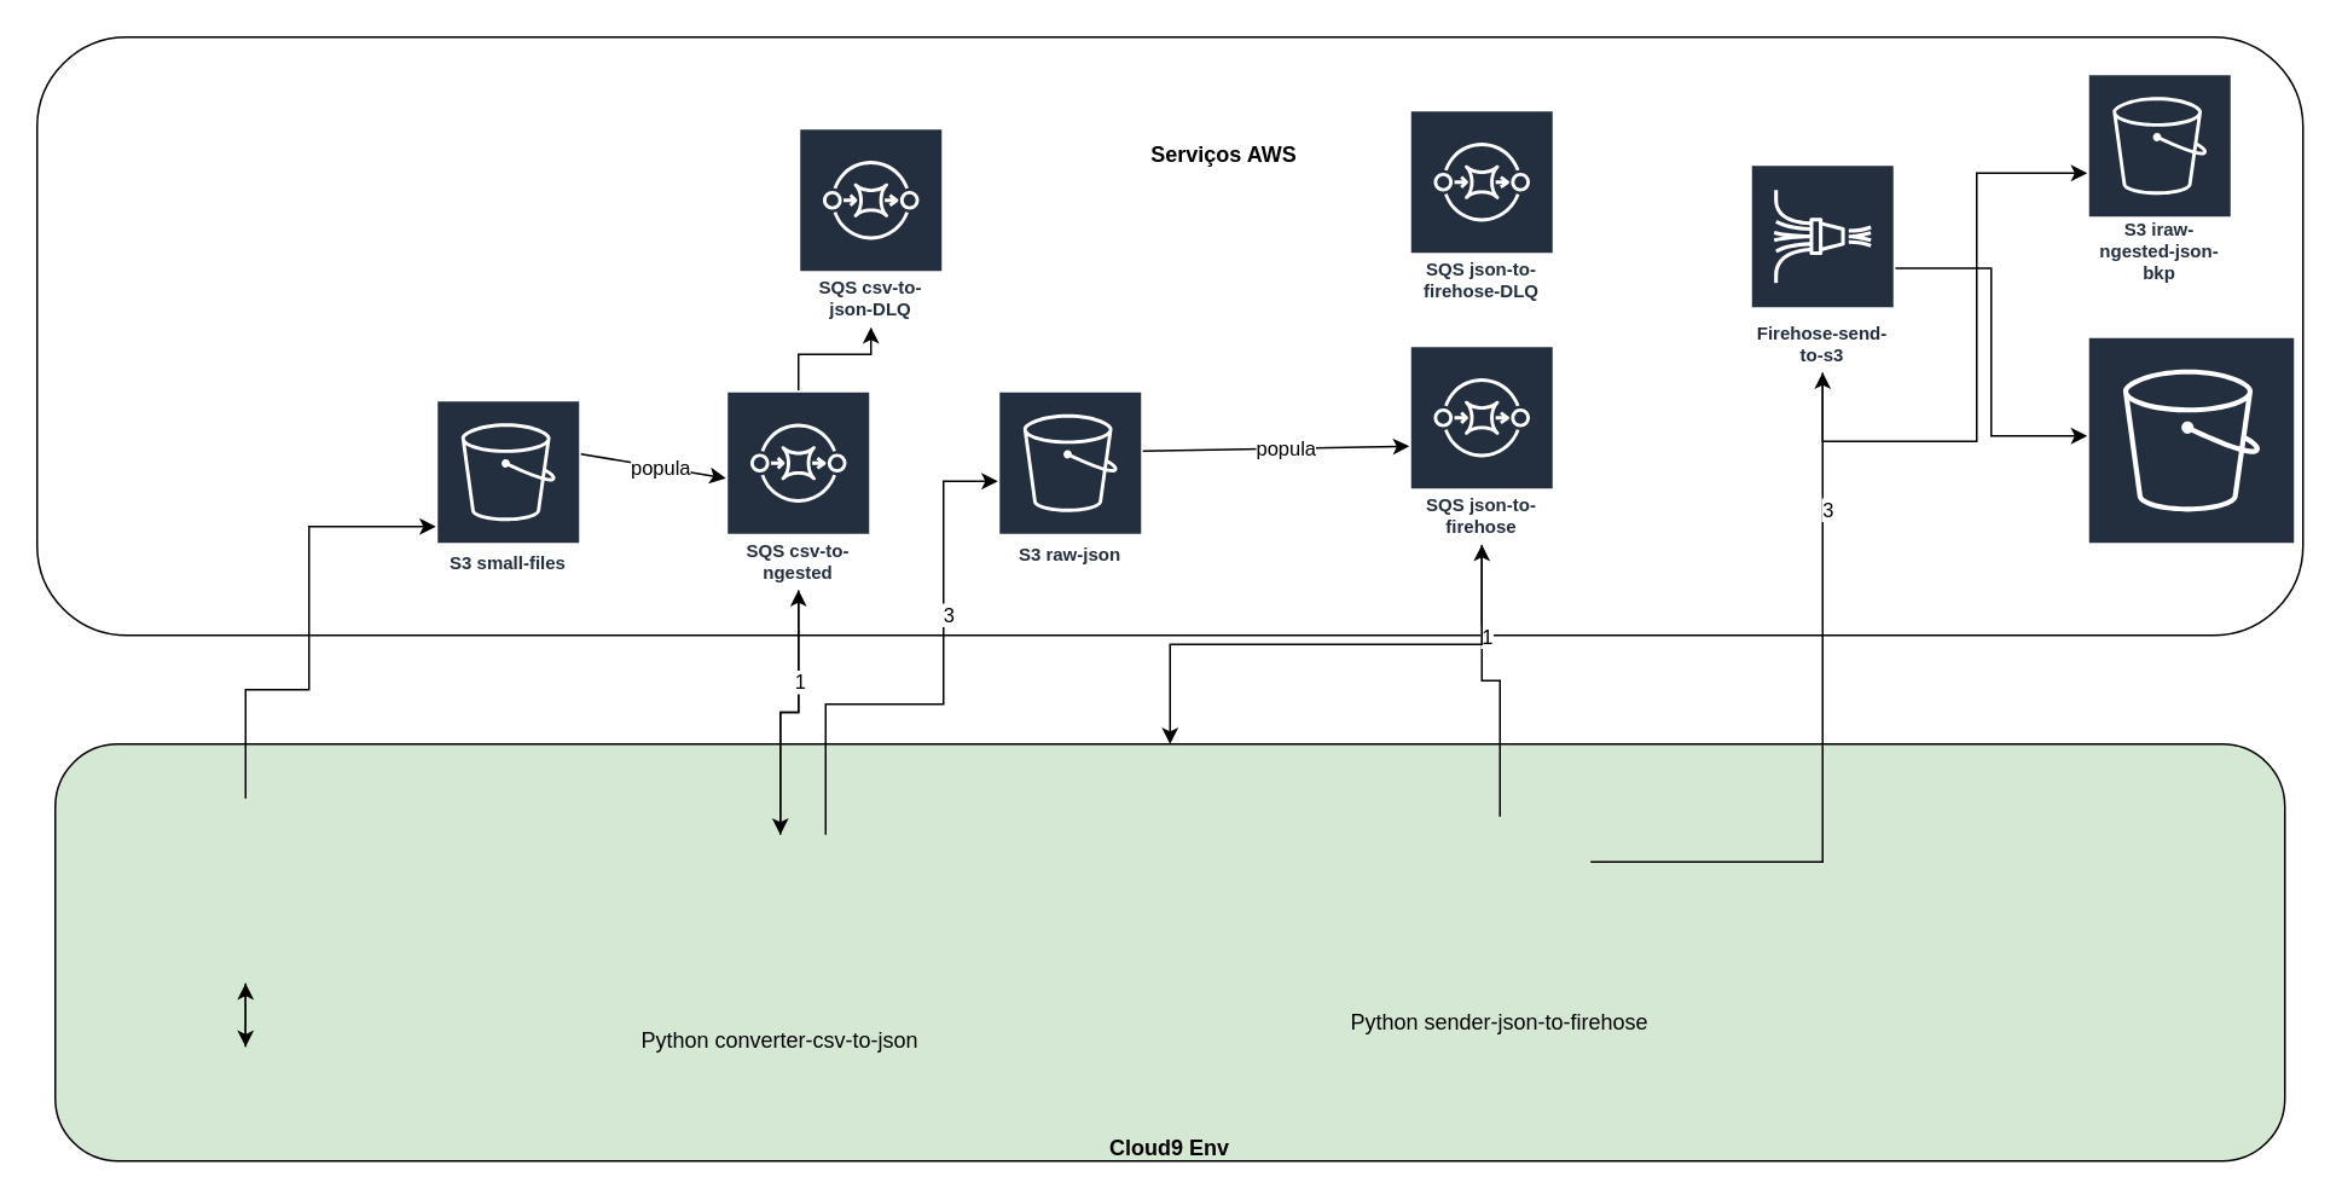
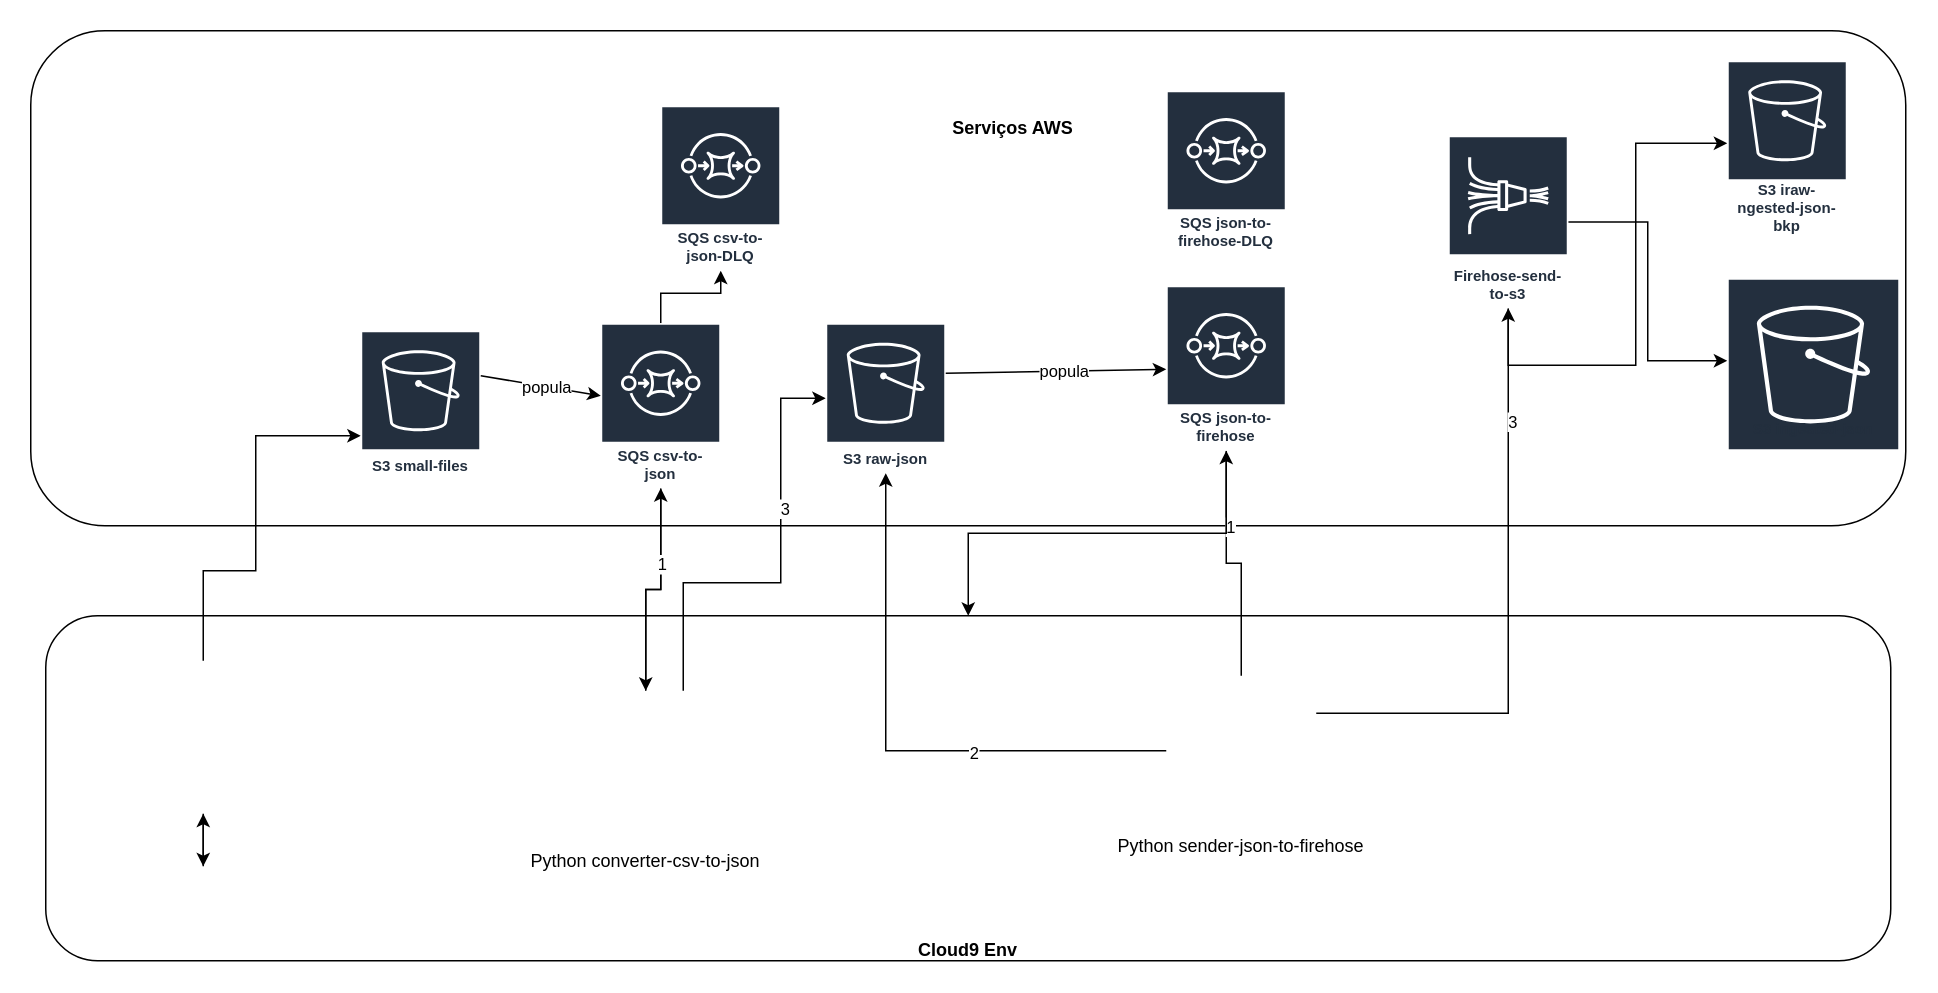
  <mxCell id="0" />
  <mxCell id="1" parent="0" />
  <mxCell id="2" value="" style="group" vertex="1" connectable="0" parent="1"><mxGeometry x="20" y="20" width="1250" height="330" as="geometry" /></mxCell>
  <mxCell id="3" value="" style="rounded=1;whiteSpace=wrap;html=1;" vertex="1" parent="2"><mxGeometry width="1250" height="330" as="geometry" /></mxCell>
  <mxCell id="4" value="&lt;b&gt;Serviços AWS&lt;/b&gt;" style="text;html=1;strokeColor=none;fillColor=none;align=center;verticalAlign=middle;whiteSpace=wrap;rounded=0;" vertex="1" parent="2"><mxGeometry x="600" y="55" width="110" height="20" as="geometry" /></mxCell>
- <mxCell id="5" value="&lt;br&gt;&lt;br&gt;&lt;br&gt;&lt;br&gt;&lt;br&gt;&lt;br&gt;&lt;br&gt;&lt;br&gt;&lt;br&gt;&lt;b&gt;&lt;br&gt;&lt;br&gt;&lt;br&gt;&lt;br&gt;&lt;br&gt;&lt;br&gt;Cloud9 Env&lt;/b&gt;" style="rounded=1;whiteSpace=wrap;html=1;fillColor=#d5e8d4;" parent="1" vertex="1"><mxGeometry x="30" y="410" width="1230" height="230" as="geometry" /></mxCell>
+ <mxCell id="5" value="&lt;br&gt;&lt;br&gt;&lt;br&gt;&lt;br&gt;&lt;br&gt;&lt;br&gt;&lt;br&gt;&lt;br&gt;&lt;br&gt;&lt;b&gt;&lt;br&gt;&lt;br&gt;&lt;br&gt;&lt;br&gt;&lt;br&gt;&lt;br&gt;Cloud9 Env&lt;/b&gt;" style="rounded=1;whiteSpace=wrap;html=1;" parent="1" vertex="1"><mxGeometry x="30" y="410" width="1230" height="230" as="geometry" /></mxCell>
  <mxCell id="6" style="edgeStyle=orthogonalEdgeStyle;rounded=0;orthogonalLoop=1;jettySize=auto;html=1;exitX=0.5;exitY=0;exitDx=0;exitDy=0;" parent="1" source="9" target="20" edge="1"><mxGeometry relative="1" as="geometry" /></mxCell>
  <mxCell id="7" style="edgeStyle=orthogonalEdgeStyle;rounded=0;orthogonalLoop=1;jettySize=auto;html=1;exitX=0.75;exitY=0;exitDx=0;exitDy=0;" parent="1" source="9" target="21" edge="1"><mxGeometry relative="1" as="geometry"><Array as="points"><mxPoint x="455" y="388" /><mxPoint x="520" y="388" /><mxPoint x="520" y="265" /></Array></mxGeometry></mxCell>
  <mxCell id="8" value="3" style="edgeLabel;html=1;align=center;verticalAlign=middle;resizable=0;points=[];" parent="7" vertex="1" connectable="0"><mxGeometry x="0.29" y="-2" relative="1" as="geometry"><mxPoint as="offset" /></mxGeometry></mxCell>
  <mxCell id="9" value="Python converter-csv-to-json" style="shape=image;imageAspect=0;aspect=fixed;verticalLabelPosition=bottom;verticalAlign=top;image=https://www.caelum.com.br/apostila-python-orientacao-objetos/share.png;" parent="1" vertex="1"><mxGeometry x="380" y="460" width="100" height="100" as="geometry" /></mxCell>
  <mxCell id="10" style="edgeStyle=orthogonalEdgeStyle;rounded=0;orthogonalLoop=1;jettySize=auto;html=1;exitX=0.5;exitY=0;exitDx=0;exitDy=0;" parent="1" source="12" target="13" edge="1"><mxGeometry relative="1" as="geometry"><Array as="points"><mxPoint x="135" y="380" /><mxPoint x="170" y="380" /><mxPoint x="170" y="290" /></Array></mxGeometry></mxCell>
  <mxCell id="11" style="edgeStyle=orthogonalEdgeStyle;rounded=0;orthogonalLoop=1;jettySize=auto;html=1;exitX=0.5;exitY=1;exitDx=0;exitDy=0;entryX=0.5;entryY=0;entryDx=0;entryDy=0;" parent="1" source="12" target="15" edge="1"><mxGeometry relative="1" as="geometry" /></mxCell>
  <mxCell id="12" value="" style="shape=image;imageAspect=0;aspect=fixed;verticalLabelPosition=bottom;verticalAlign=top;image=https://miro.medium.com/max/640/1*utV4kZA0lGODHtdOI0-5Bw.png;" parent="1" vertex="1"><mxGeometry x="50" y="440" width="170" height="102" as="geometry" /></mxCell>
  <mxCell id="13" value="S3 small-files" style="outlineConnect=0;fontColor=#232F3E;gradientColor=none;strokeColor=#ffffff;fillColor=#232F3E;dashed=0;verticalLabelPosition=middle;verticalAlign=bottom;align=center;html=1;whiteSpace=wrap;fontSize=10;fontStyle=1;spacing=3;shape=mxgraph.aws4.productIcon;prIcon=mxgraph.aws4.s3;" parent="1" vertex="1"><mxGeometry x="240" y="220" width="80" height="100" as="geometry" /></mxCell>
  <mxCell id="14" style="edgeStyle=orthogonalEdgeStyle;rounded=0;orthogonalLoop=1;jettySize=auto;html=1;" parent="1" source="15" target="12" edge="1"><mxGeometry relative="1" as="geometry" /></mxCell>
  <mxCell id="15" value="" style="shape=image;html=1;verticalAlign=top;verticalLabelPosition=bottom;labelBackgroundColor=#ffffff;imageAspect=0;aspect=fixed;image=https://cdn3.iconfinder.com/data/icons/flatforlinux/128/41-Macintosh%20HD.png" parent="1" vertex="1"><mxGeometry x="106" y="577" width="58" height="58" as="geometry" /></mxCell>
  <mxCell id="16" style="edgeStyle=orthogonalEdgeStyle;rounded=0;orthogonalLoop=1;jettySize=auto;html=1;exitX=0.5;exitY=1;exitDx=0;exitDy=0;" parent="1" source="12" target="12" edge="1"><mxGeometry relative="1" as="geometry" /></mxCell>
  <mxCell id="17" style="edgeStyle=orthogonalEdgeStyle;rounded=0;orthogonalLoop=1;jettySize=auto;html=1;" parent="1" source="20" target="9" edge="1"><mxGeometry relative="1" as="geometry" /></mxCell>
  <mxCell id="18" value="1" style="edgeLabel;html=1;align=center;verticalAlign=middle;resizable=0;points=[];" parent="17" vertex="1" connectable="0"><mxGeometry x="-0.31" relative="1" as="geometry"><mxPoint as="offset" /></mxGeometry></mxCell>
  <mxCell id="19" style="edgeStyle=orthogonalEdgeStyle;rounded=0;orthogonalLoop=1;jettySize=auto;html=1;" parent="1" source="20" target="22" edge="1"><mxGeometry relative="1" as="geometry" /></mxCell>
- <mxCell id="20" value="SQS csv-to-ngested" style="outlineConnect=0;fontColor=#232F3E;gradientColor=none;strokeColor=#ffffff;fillColor=#232F3E;dashed=0;verticalLabelPosition=middle;verticalAlign=bottom;align=center;html=1;whiteSpace=wrap;fontSize=10;fontStyle=1;spacing=3;shape=mxgraph.aws4.productIcon;prIcon=mxgraph.aws4.sqs;" parent="1" vertex="1"><mxGeometry x="400" y="215" width="80" height="110" as="geometry" /></mxCell>
+ <mxCell id="20" value="SQS csv-to-json" style="outlineConnect=0;fontColor=#232F3E;gradientColor=none;strokeColor=#ffffff;fillColor=#232F3E;dashed=0;verticalLabelPosition=middle;verticalAlign=bottom;align=center;html=1;whiteSpace=wrap;fontSize=10;fontStyle=1;spacing=3;shape=mxgraph.aws4.productIcon;prIcon=mxgraph.aws4.sqs;" parent="1" vertex="1"><mxGeometry x="400" y="215" width="80" height="110" as="geometry" /></mxCell>
  <mxCell id="21" value="S3 raw-json" style="outlineConnect=0;fontColor=#232F3E;gradientColor=none;strokeColor=#ffffff;fillColor=#232F3E;dashed=0;verticalLabelPosition=middle;verticalAlign=bottom;align=center;html=1;whiteSpace=wrap;fontSize=10;fontStyle=1;spacing=3;shape=mxgraph.aws4.productIcon;prIcon=mxgraph.aws4.s3;" parent="1" vertex="1"><mxGeometry x="550" y="215" width="80" height="100" as="geometry" /></mxCell>
  <mxCell id="22" value="SQS csv-to-json-DLQ" style="outlineConnect=0;fontColor=#232F3E;gradientColor=none;strokeColor=#ffffff;fillColor=#232F3E;dashed=0;verticalLabelPosition=middle;verticalAlign=bottom;align=center;html=1;whiteSpace=wrap;fontSize=10;fontStyle=1;spacing=3;shape=mxgraph.aws4.productIcon;prIcon=mxgraph.aws4.sqs;" parent="1" vertex="1"><mxGeometry x="440" y="70" width="80" height="110" as="geometry" /></mxCell>
  <mxCell id="23" style="edgeStyle=orthogonalEdgeStyle;rounded=0;orthogonalLoop=1;jettySize=auto;html=1;exitX=0.5;exitY=0;exitDx=0;exitDy=0;" parent="1" source="29" target="33" edge="1"><mxGeometry relative="1" as="geometry" /></mxCell>
  <mxCell id="24" value="1" style="edgeLabel;html=1;align=center;verticalAlign=middle;resizable=0;points=[];" parent="23" vertex="1" connectable="0"><mxGeometry x="0.375" y="-2" relative="1" as="geometry"><mxPoint as="offset" /></mxGeometry></mxCell>
  <mxCell id="25" style="edgeStyle=orthogonalEdgeStyle;rounded=0;orthogonalLoop=1;jettySize=auto;html=1;exitX=1;exitY=0.25;exitDx=0;exitDy=0;" parent="1" source="29" target="39" edge="1"><mxGeometry relative="1" as="geometry" /></mxCell>
  <mxCell id="26" value="3" style="edgeLabel;html=1;align=center;verticalAlign=middle;resizable=0;points=[];" parent="25" vertex="1" connectable="0"><mxGeometry x="0.624" y="-2" relative="1" as="geometry"><mxPoint as="offset" /></mxGeometry></mxCell>
+ <mxCell id="27" style="edgeStyle=orthogonalEdgeStyle;rounded=0;orthogonalLoop=1;jettySize=auto;html=1;" parent="1" source="29" target="21" edge="1"><mxGeometry relative="1" as="geometry" /></mxCell>
+ <mxCell id="28" value="2" style="edgeLabel;html=1;align=center;verticalAlign=middle;resizable=0;points=[];" parent="27" vertex="1" connectable="0"><mxGeometry x="-0.306" y="1" relative="1" as="geometry"><mxPoint as="offset" /></mxGeometry></mxCell>
  <mxCell id="29" value="Python sender-json-to-firehose" style="shape=image;imageAspect=0;aspect=fixed;verticalLabelPosition=bottom;verticalAlign=top;image=https://www.caelum.com.br/apostila-python-orientacao-objetos/share.png;" parent="1" vertex="1"><mxGeometry x="777" y="450" width="100" height="100" as="geometry" /></mxCell>
  <mxCell id="30" value="" style="endArrow=classic;html=1;" parent="1" target="20" edge="1"><mxGeometry width="50" height="50" relative="1" as="geometry"><mxPoint x="320" y="250" as="sourcePoint" /><mxPoint x="390" y="250" as="targetPoint" /></mxGeometry></mxCell>
  <mxCell id="31" value="popula" style="edgeLabel;html=1;align=center;verticalAlign=middle;resizable=0;points=[];" parent="30" vertex="1" connectable="0"><mxGeometry x="0.074" relative="1" as="geometry"><mxPoint as="offset" /></mxGeometry></mxCell>
  <mxCell id="32" style="edgeStyle=orthogonalEdgeStyle;rounded=0;orthogonalLoop=1;jettySize=auto;html=1;" parent="1" source="33" target="5" edge="1"><mxGeometry relative="1" as="geometry" /></mxCell>
  <mxCell id="33" value="SQS json-to-firehose" style="outlineConnect=0;fontColor=#232F3E;gradientColor=none;strokeColor=#ffffff;fillColor=#232F3E;dashed=0;verticalLabelPosition=middle;verticalAlign=bottom;align=center;html=1;whiteSpace=wrap;fontSize=10;fontStyle=1;spacing=3;shape=mxgraph.aws4.productIcon;prIcon=mxgraph.aws4.sqs;" parent="1" vertex="1"><mxGeometry x="777" y="190" width="80" height="110" as="geometry" /></mxCell>
  <mxCell id="34" value="" style="endArrow=classic;html=1;" parent="1" target="33" edge="1"><mxGeometry width="50" height="50" relative="1" as="geometry"><mxPoint x="630" y="248.33" as="sourcePoint" /><mxPoint x="710" y="261.663" as="targetPoint" /></mxGeometry></mxCell>
  <mxCell id="35" value="popula" style="edgeLabel;html=1;align=center;verticalAlign=middle;resizable=0;points=[];" parent="34" vertex="1" connectable="0"><mxGeometry x="0.074" relative="1" as="geometry"><mxPoint as="offset" /></mxGeometry></mxCell>
  <mxCell id="36" value="SQS json-to-firehose-DLQ" style="outlineConnect=0;fontColor=#232F3E;gradientColor=none;strokeColor=#ffffff;fillColor=#232F3E;dashed=0;verticalLabelPosition=middle;verticalAlign=bottom;align=center;html=1;whiteSpace=wrap;fontSize=10;fontStyle=1;spacing=3;shape=mxgraph.aws4.productIcon;prIcon=mxgraph.aws4.sqs;" parent="1" vertex="1"><mxGeometry x="777" y="60" width="80" height="110" as="geometry" /></mxCell>
  <mxCell id="37" style="edgeStyle=orthogonalEdgeStyle;rounded=0;orthogonalLoop=1;jettySize=auto;html=1;" parent="1" source="39" target="40" edge="1"><mxGeometry relative="1" as="geometry" /></mxCell>
  <mxCell id="38" style="edgeStyle=orthogonalEdgeStyle;rounded=0;orthogonalLoop=1;jettySize=auto;html=1;" parent="1" source="39" target="41" edge="1"><mxGeometry relative="1" as="geometry"><Array as="points"><mxPoint x="1090" y="243" /><mxPoint x="1090" y="95" /></Array></mxGeometry></mxCell>
  <mxCell id="39" value="Firehose-send-to-s3" style="outlineConnect=0;fontColor=#232F3E;gradientColor=none;strokeColor=#ffffff;fillColor=#232F3E;dashed=0;verticalLabelPosition=middle;verticalAlign=bottom;align=center;html=1;whiteSpace=wrap;fontSize=10;fontStyle=1;spacing=3;shape=mxgraph.aws4.productIcon;prIcon=mxgraph.aws4.kinesis_data_firehose;" parent="1" vertex="1"><mxGeometry x="965" y="90" width="80" height="115" as="geometry" /></mxCell>
  <mxCell id="40" value="S3 ingested-json" style="outlineConnect=0;fontColor=#232F3E;gradientColor=none;strokeColor=#ffffff;fillColor=#232F3E;dashed=0;verticalLabelPosition=middle;verticalAlign=bottom;align=center;html=1;whiteSpace=wrap;fontSize=10;fontStyle=1;spacing=3;shape=mxgraph.aws4.productIcon;prIcon=mxgraph.aws4.s3;" parent="1" vertex="1"><mxGeometry x="1151" y="185" width="115" height="110" as="geometry" /></mxCell>
  <mxCell id="41" value="S3 iraw-ngested-json-bkp" style="outlineConnect=0;fontColor=#232F3E;gradientColor=none;strokeColor=#ffffff;fillColor=#232F3E;dashed=0;verticalLabelPosition=middle;verticalAlign=bottom;align=center;html=1;whiteSpace=wrap;fontSize=10;fontStyle=1;spacing=3;shape=mxgraph.aws4.productIcon;prIcon=mxgraph.aws4.s3;" parent="1" vertex="1"><mxGeometry x="1151" y="40" width="80" height="120" as="geometry" /></mxCell>
